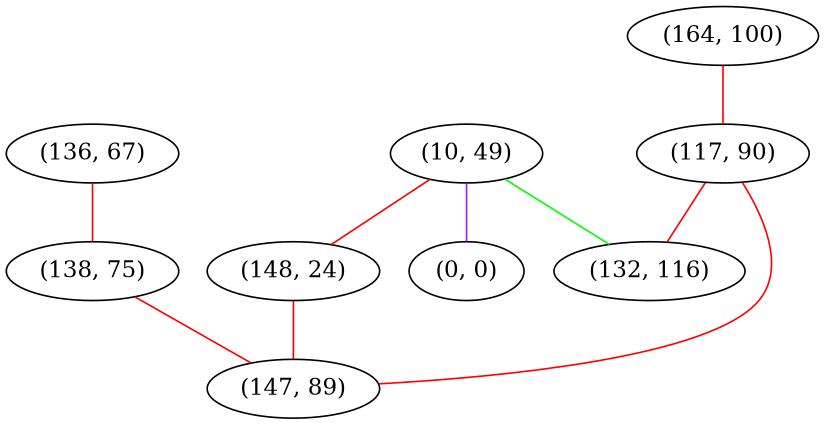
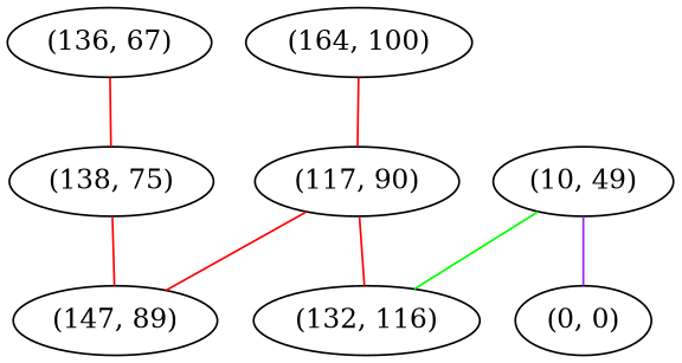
  graph {
    edge [color=red weight=1]
    "(136, 67)"
    "(138, 75)"
    n3 [label="(147, 89)"]
    n4 [label="(117, 90)"]
    "(164, 100)"
    "(132, 116)"
    "(10, 49)"
-   "(148, 24)"
    "(0, 0)"
    "(136, 67)" -- "(138, 75)"
    "(138, 75)" -- n3
    n4 -- n3
    n4 -- "(132, 116)"
    "(164, 100)" -- n4
    "(10, 49)" -- "(132, 116)" [color=green weight=2]
-   "(10, 49)" -- "(148, 24)"
    "(10, 49)" -- "(0, 0)" [color=purple weight=4]
-   "(148, 24)" -- n3
  }
